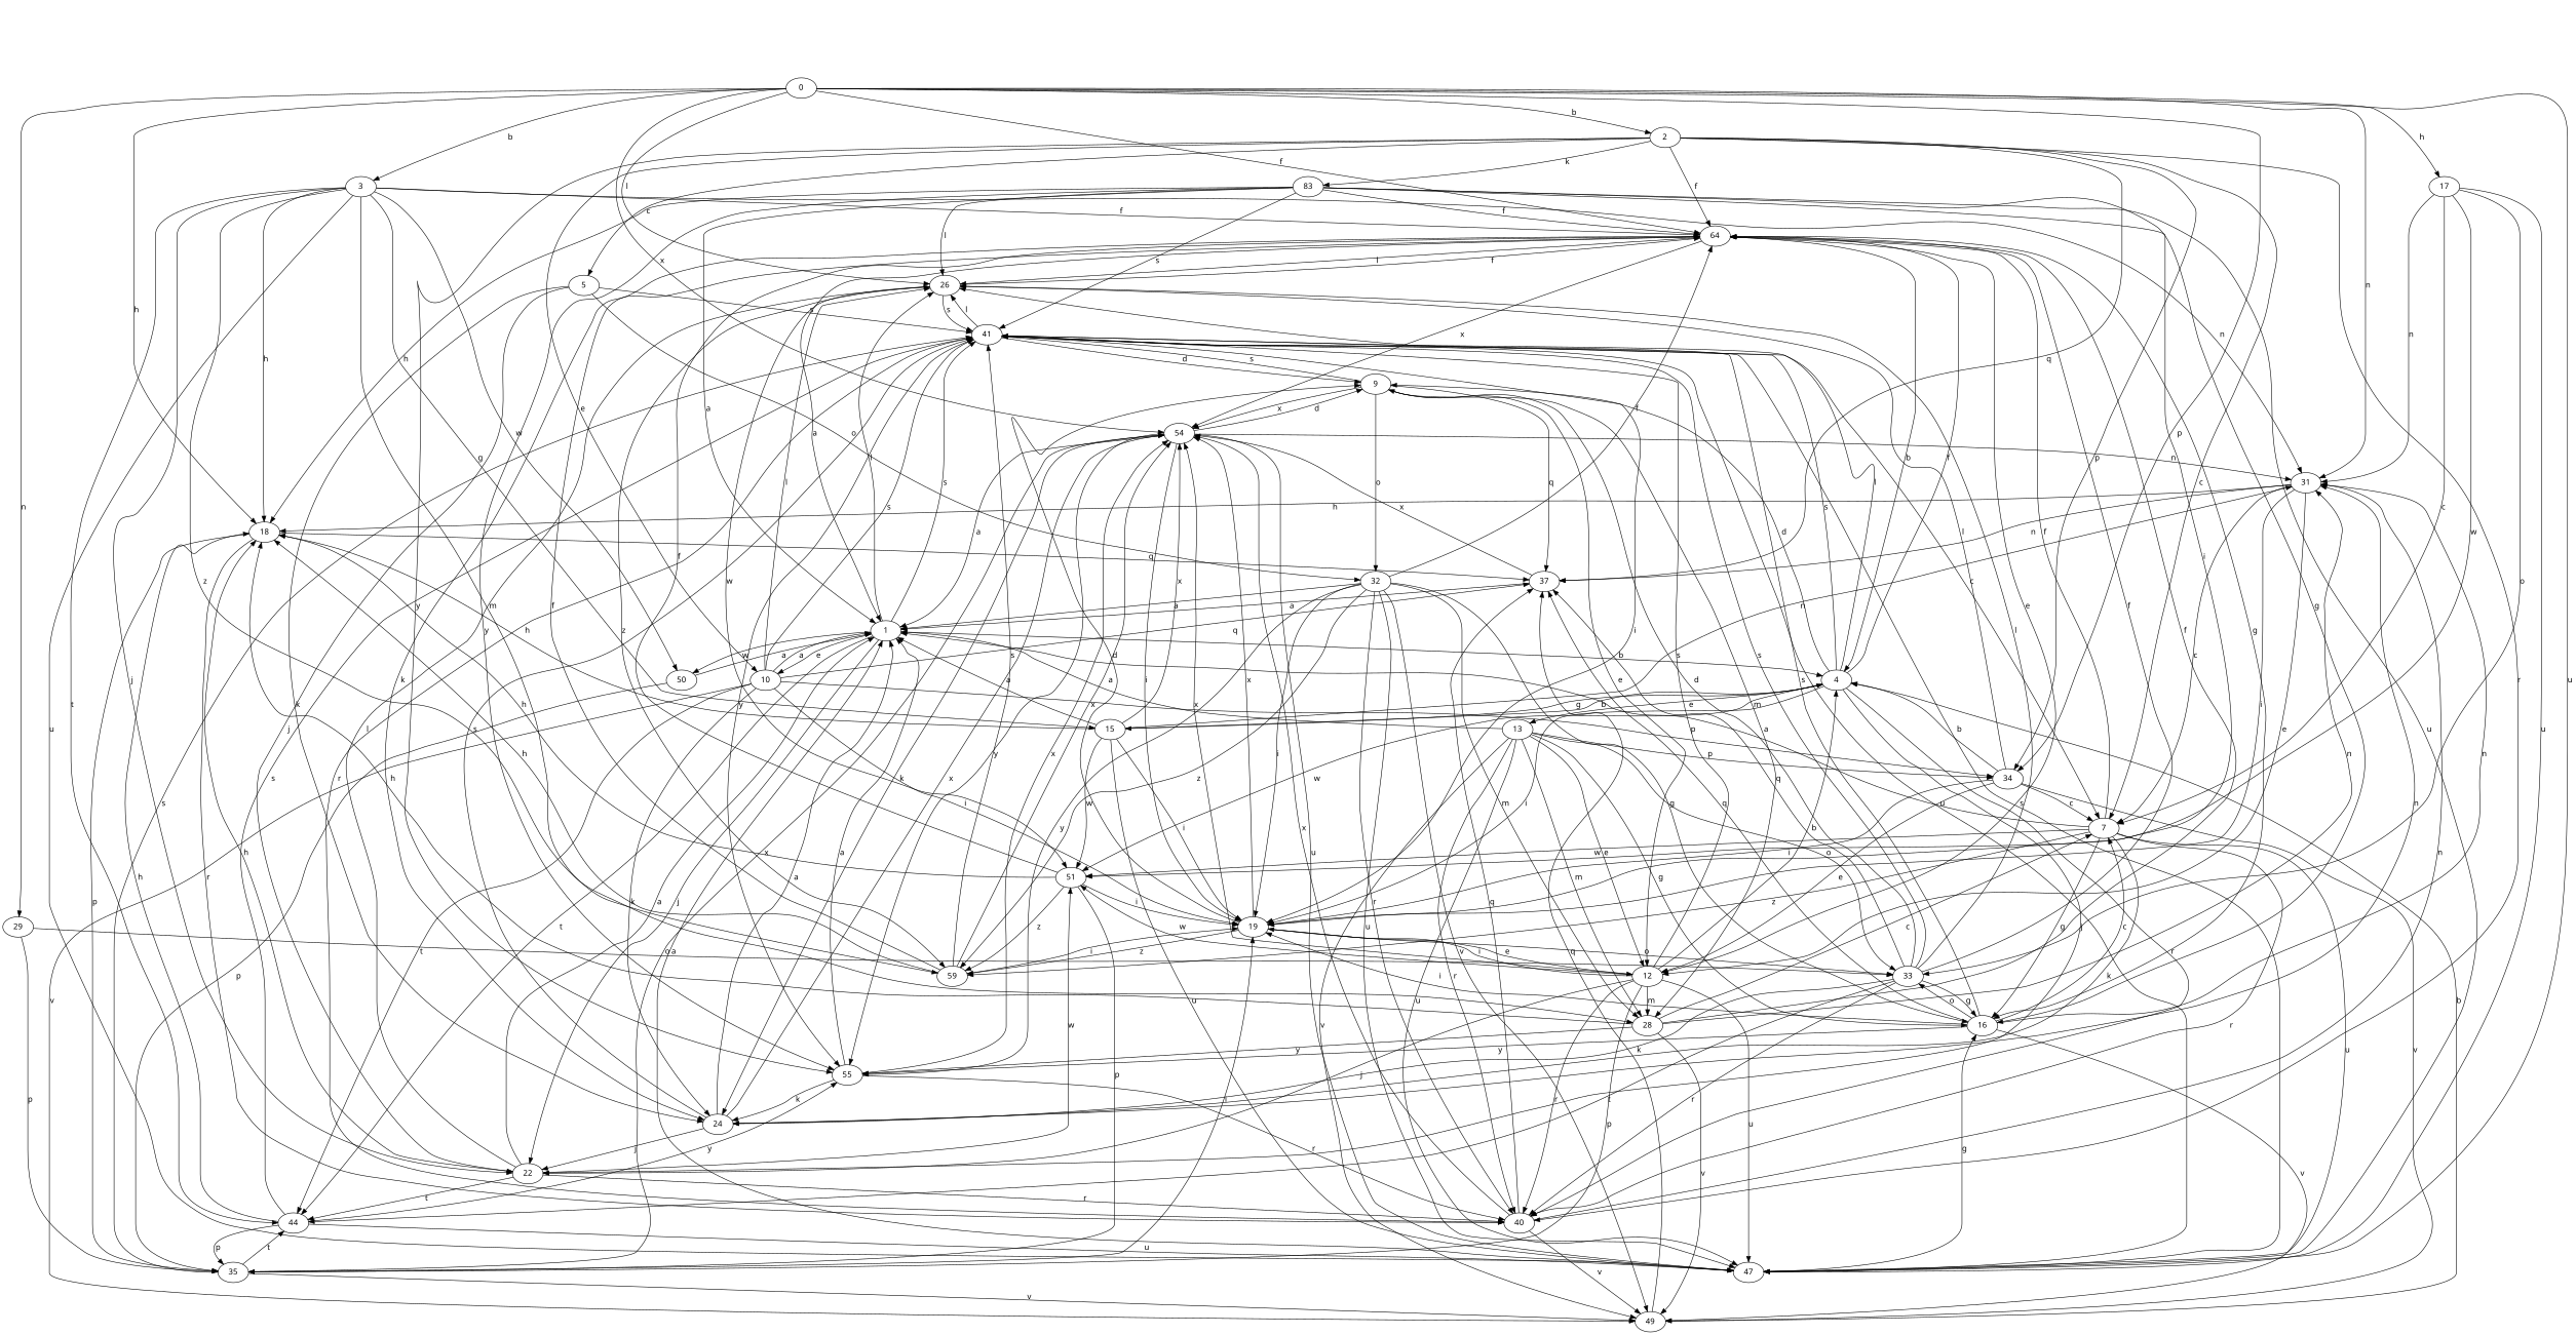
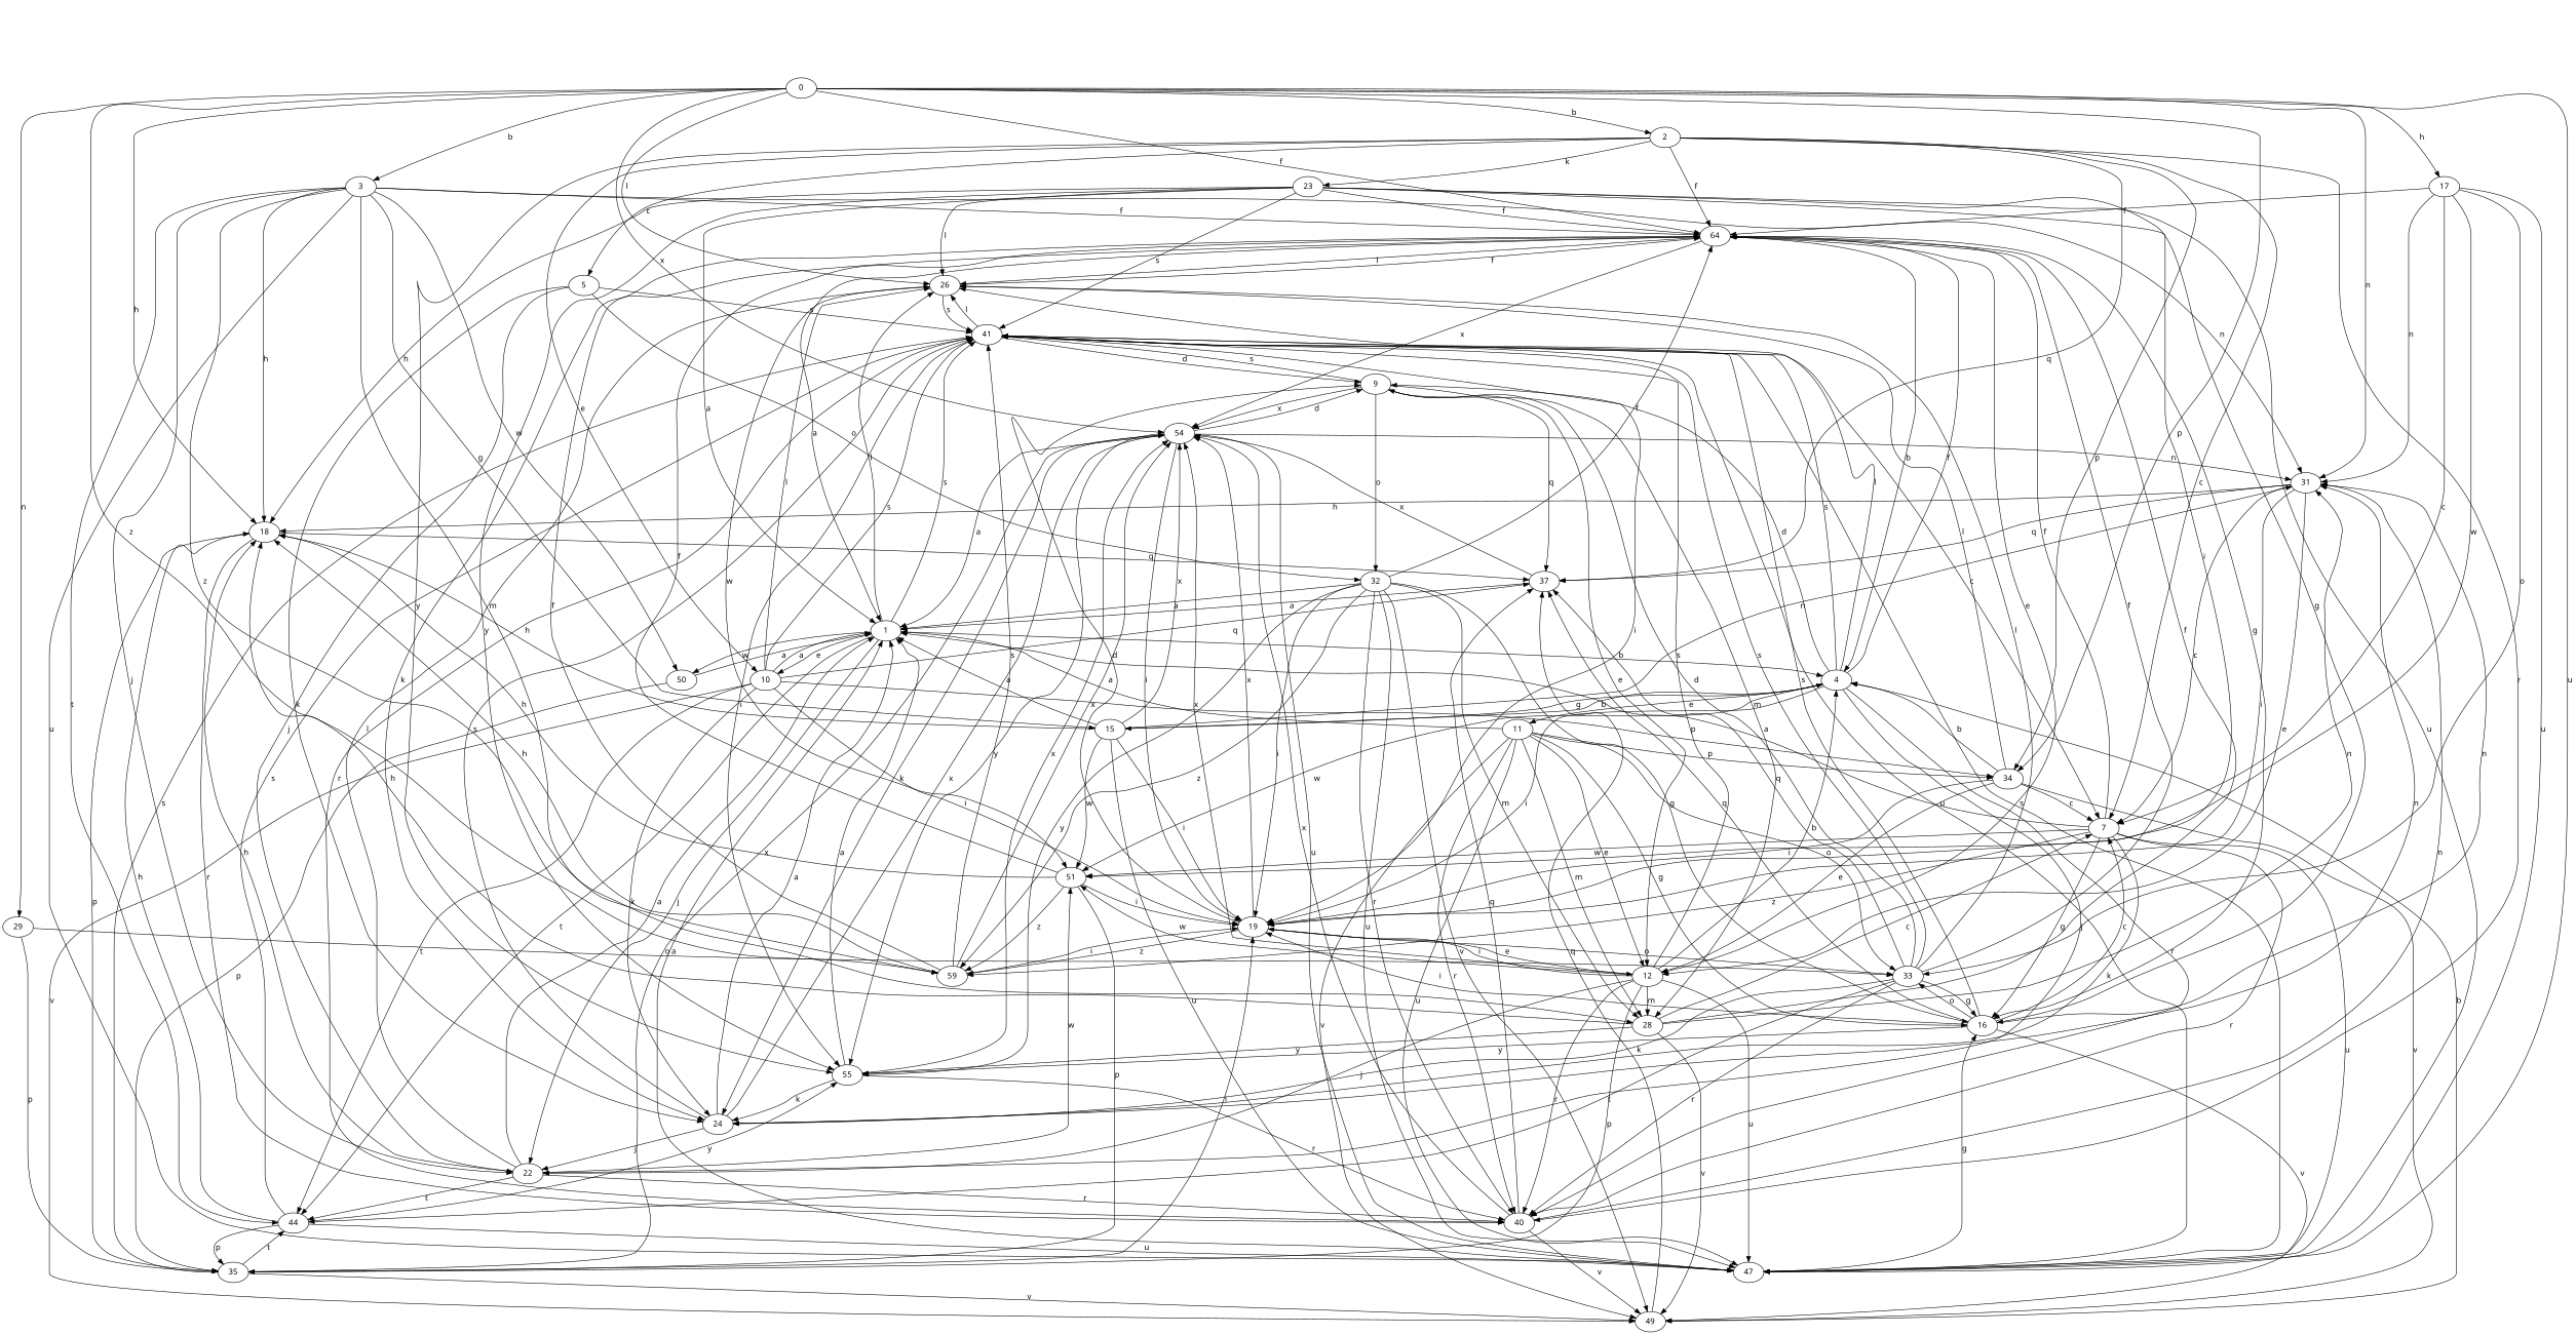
  strict digraph {
    fontname="Noto Sans"
    node [fontname="Noto Sans"]
    edge [fontname="Noto Sans"]
    0
    2
    3
    n4 [label=64]
    17
    18
    26
    29
    31
    34
    47
    54
    59
    10
    5
    7
-   23 [label=83]
+   23
    37
    40
    55
    22
    44
    50
    15
    28
    1
    4
    24
    16
    12
    51
    33
    35
    41
    19
    49
    9
-   11 [label=13]
+   11
    32
    0 -> 2 [label=b]
    0 -> 3 [label=b]
    0 -> n4 [label=f]
    0 -> 17 [label=h]
    0 -> 18 [label=h]
    0 -> 26 [label=l]
    0 -> 29 [label=n]
    0 -> 31 [label=n]
    0 -> 34 [label=p]
    0 -> 47 [label=u]
    0 -> 54 [label=x]
-   26 -> 59 [label=z]
+   0 -> 59 [label=z]
    2 -> n4 [label=f]
    2 -> 34 [label=p]
    2 -> 10 [label=e]
    2 -> 5 [label=c]
    2 -> 7 [label=c]
    2 -> 23 [label=k]
    2 -> 37 [label=q]
    2 -> 40 [label=r]
    2 -> 55 [label=y]
    3 -> n4 [label=f]
    3 -> 18 [label=h]
    3 -> 31 [label=n]
    3 -> 47 [label=u]
    3 -> 59 [label=z]
    3 -> 22 [label=j]
    3 -> 44 [label=t]
    3 -> 50 [label=w]
    3 -> 15 [label=g]
    3 -> 28 [label=m]
    n4 -> 26 [label=l]
    n4 -> 54 [label=x]
    n4 -> 1 [label=a]
    n4 -> 4 [label=b]
    n4 -> 24 [label=k]
    n4 -> 16 [label=g]
    n4 -> 12 [label=e]
+   17 -> n4 [label=f]
    17 -> 31 [label=n]
    17 -> 47 [label=u]
    17 -> 7 [label=c]
    17 -> 51 [label=w]
    17 -> 33 [label=o]
    18 -> 37 [label=q]
    18 -> 40 [label=r]
    18 -> 35 [label=p]
    26 -> n4 [label=f]
    26 -> 51 [label=w]
    26 -> 41 [label=s]
    29 -> 33 [label=o]
    29 -> 35 [label=p]
    31 -> 18 [label=h]
    31 -> 7 [label=c]
-   31 -> 37 [label=n]
+   31 -> 37 [label=q]
    31 -> 12 [label=e]
    31 -> 19 [label=i]
    34 -> 26 [label=l]
    34 -> 7 [label=c]
    34 -> 4 [label=b]
    34 -> 12 [label=e]
    34 -> 19 [label=i]
    34 -> 49 [label=v]
    47 -> 1 [label=a]
    47 -> 16 [label=g]
    47 -> 41 [label=s]
    54 -> 31 [label=n]
    54 -> 47 [label=u]
    54 -> 55 [label=y]
    54 -> 1 [label=a]
    54 -> 24 [label=k]
    54 -> 19 [label=i]
    54 -> 9 [label=d]
    59 -> n4 [label=f]
    59 -> 18 [label=h]
    59 -> 54 [label=x]
    59 -> 41 [label=s]
    59 -> 19 [label=i]
    10 -> 26 [label=l]
    10 -> 34 [label=p]
    10 -> 37 [label=q]
    10 -> 44 [label=t]
    10 -> 1 [label=a]
    10 -> 24 [label=k]
    10 -> 41 [label=s]
    10 -> 19 [label=i]
    10 -> 49 [label=v]
    5 -> 22 [label=j]
    5 -> 24 [label=k]
    5 -> 41 [label=s]
    5 -> 32 [label=o]
    7 -> n4 [label=f]
    7 -> 47 [label=u]
    7 -> 59 [label=z]
    7 -> 40 [label=r]
    7 -> 1 [label=a]
    7 -> 24 [label=k]
    7 -> 16 [label=g]
    7 -> 51 [label=w]
    23 -> n4 [label=f]
    23 -> 18 [label=h]
    23 -> 26 [label=l]
    23 -> 47 [label=u]
    23 -> 55 [label=y]
    23 -> 1 [label=a]
    23 -> 16 [label=g]
    23 -> 41 [label=s]
    23 -> 19 [label=i]
    37 -> 54 [label=x]
    37 -> 1 [label=a]
    40 -> 31 [label=n]
    40 -> 54 [label=x]
    40 -> 37 [label=q]
    40 -> 49 [label=v]
    55 -> 54 [label=x]
    55 -> 40 [label=r]
    55 -> 1 [label=a]
    55 -> 24 [label=k]
    22 -> 18 [label=h]
    22 -> 26 [label=l]
    22 -> 40 [label=r]
    22 -> 44 [label=t]
    22 -> 1 [label=a]
    22 -> 51 [label=w]
    44 -> 18 [label=h]
    44 -> 47 [label=u]
    44 -> 55 [label=y]
    44 -> 35 [label=p]
    44 -> 41 [label=s]
    50 -> 1 [label=a]
    50 -> 35 [label=p]
    15 -> 18 [label=h]
    15 -> 31 [label=n]
    15 -> 47 [label=u]
    15 -> 54 [label=x]
    15 -> 1 [label=a]
    15 -> 4 [label=b]
    15 -> 51 [label=w]
    15 -> 19 [label=i]
    28 -> n4 [label=f]
    28 -> 18 [label=h]
    28 -> 31 [label=n]
    28 -> 7 [label=c]
    28 -> 55 [label=y]
    28 -> 49 [label=v]
    1 -> 26 [label=l]
    1 -> 10 [label=e]
    1 -> 22 [label=j]
    1 -> 44 [label=t]
    1 -> 50 [label=w]
    1 -> 4 [label=b]
    1 -> 41 [label=s]
    4 -> n4 [label=f]
    4 -> 26 [label=l]
    4 -> 40 [label=r]
    4 -> 22 [label=j]
    4 -> 15 [label=g]
    4 -> 51 [label=w]
    4 -> 41 [label=s]
    4 -> 19 [label=i]
    4 -> 9 [label=d]
    4 -> 11 [label=e]
    24 -> 31 [label=n]
    24 -> 54 [label=x]
    24 -> 22 [label=j]
    24 -> 1 [label=a]
    24 -> 41 [label=s]
    16 -> 31 [label=n]
    16 -> 7 [label=c]
    16 -> 37 [label=q]
    16 -> 55 [label=y]
    16 -> 33 [label=o]
    16 -> 41 [label=s]
    16 -> 19 [label=i]
    16 -> 49 [label=v]
    12 -> 47 [label=u]
    12 -> 54 [label=x]
    12 -> 40 [label=r]
    12 -> 22 [label=j]
    12 -> 28 [label=m]
    12 -> 4 [label=b]
    12 -> 51 [label=w]
    12 -> 35 [label=p]
    12 -> 41 [label=s]
    12 -> 19 [label=i]
    51 -> n4 [label=f]
    51 -> 18 [label=h]
    51 -> 59 [label=z]
    51 -> 35 [label=p]
    51 -> 19 [label=i]
    33 -> n4 [label=f]
    33 -> 26 [label=l]
    33 -> 37 [label=q]
    33 -> 40 [label=r]
    33 -> 44 [label=t]
    33 -> 24 [label=k]
    33 -> 16 [label=g]
    33 -> 41 [label=s]
    33 -> 9 [label=d]
    35 -> 54 [label=x]
    35 -> 44 [label=t]
    35 -> 41 [label=s]
    35 -> 19 [label=i]
    35 -> 49 [label=v]
    41 -> 26 [label=l]
    41 -> 47 [label=u]
    41 -> 7 [label=c]
    41 -> 40 [label=r]
-   41 -> 55 [label=y]
+   41 -> 55 [label=i]
    41 -> 19 [label=i]
    41 -> 9 [label=d]
    19 -> 54 [label=x]
    19 -> 59 [label=z]
    19 -> 12 [label=e]
    19 -> 33 [label=o]
    19 -> 9 [label=d]
    49 -> 37 [label=q]
    49 -> 4 [label=b]
    9 -> 54 [label=x]
    9 -> 37 [label=q]
    9 -> 28 [label=m]
    9 -> 12 [label=e]
    9 -> 41 [label=s]
    9 -> 32 [label=o]
    11 -> 34 [label=p]
    11 -> 47 [label=u]
    11 -> 40 [label=r]
    11 -> 28 [label=m]
    11 -> 1 [label=a]
    11 -> 16 [label=g]
    11 -> 12 [label=e]
    11 -> 33 [label=o]
    11 -> 49 [label=v]
    32 -> n4 [label=f]
    32 -> 47 [label=u]
    32 -> 59 [label=z]
    32 -> 40 [label=r]
    32 -> 55 [label=y]
    32 -> 28 [label=m]
    32 -> 1 [label=a]
    32 -> 16 [label=g]
    32 -> 19 [label=i]
    32 -> 49 [label=v]
  }
